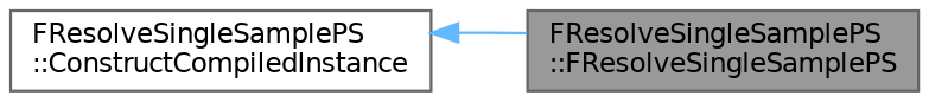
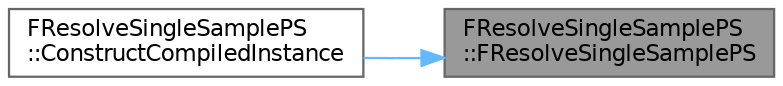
  digraph {
    rankdir=RL
    node [fontname=Helvetica fontsize=10 shape=box style=filled]
    n1 [color=gray40 fillcolor=grey60 fontcolor=black height=0.2 label="FResolveSingleSamplePS\l::FResolveSingleSamplePS" width=0.4]
    n2 [color=grey40 fillcolor=white height=0.2 label="FResolveSingleSamplePS\l::ConstructCompiledInstance" width=0.4]
-   n2 -> n1 [color=steelblue1 dir=back fontname=Helvetica fontsize=10 labelfontname=Helvetica labelfontsize=10 style=solid]
+   n1 -> n2 [color=steelblue1 dir=back fontname=Helvetica fontsize=10 labelfontname=Helvetica labelfontsize=10 style=solid]
  }
